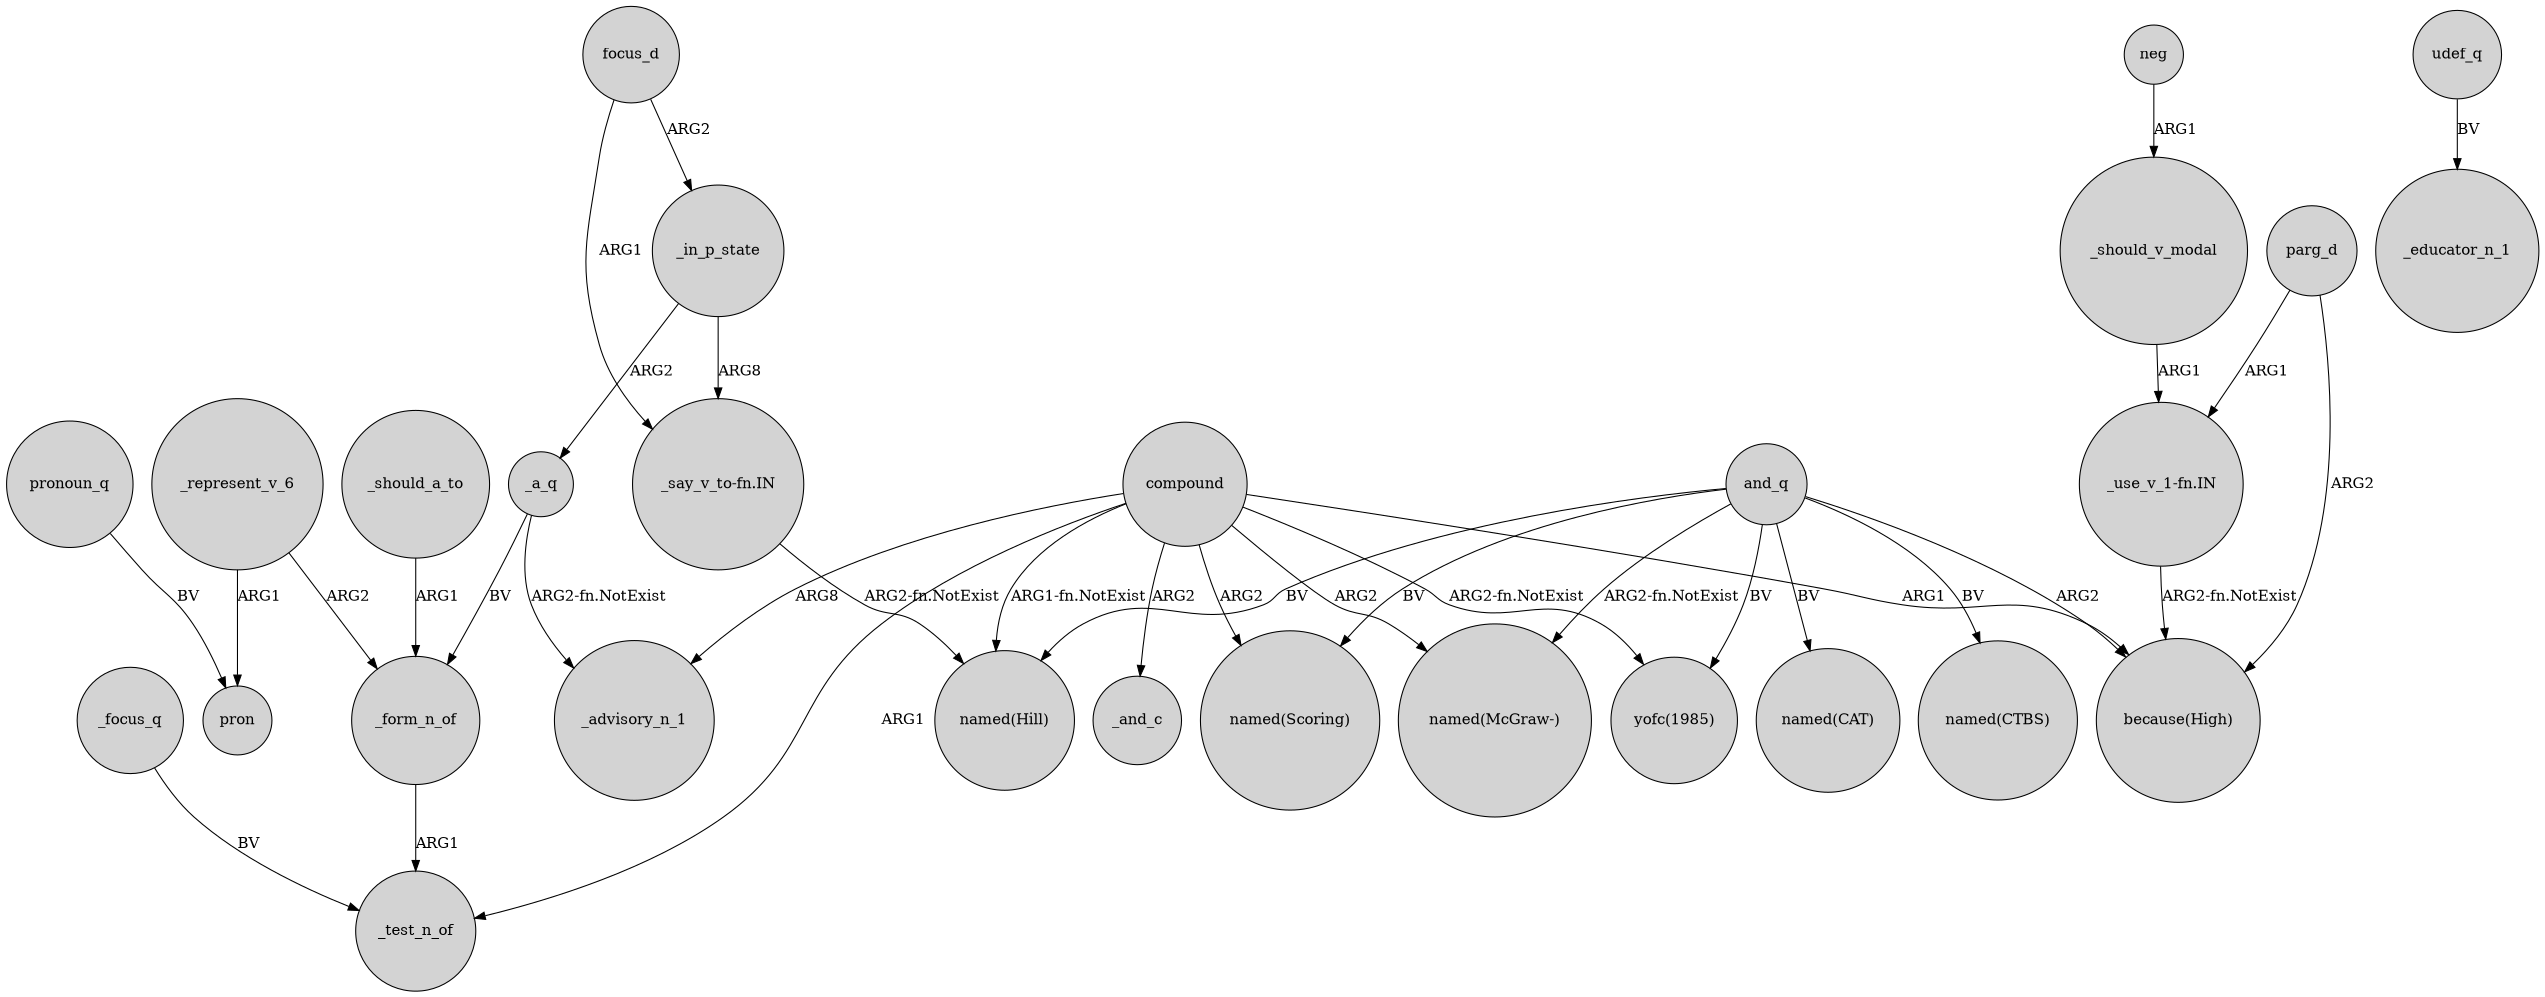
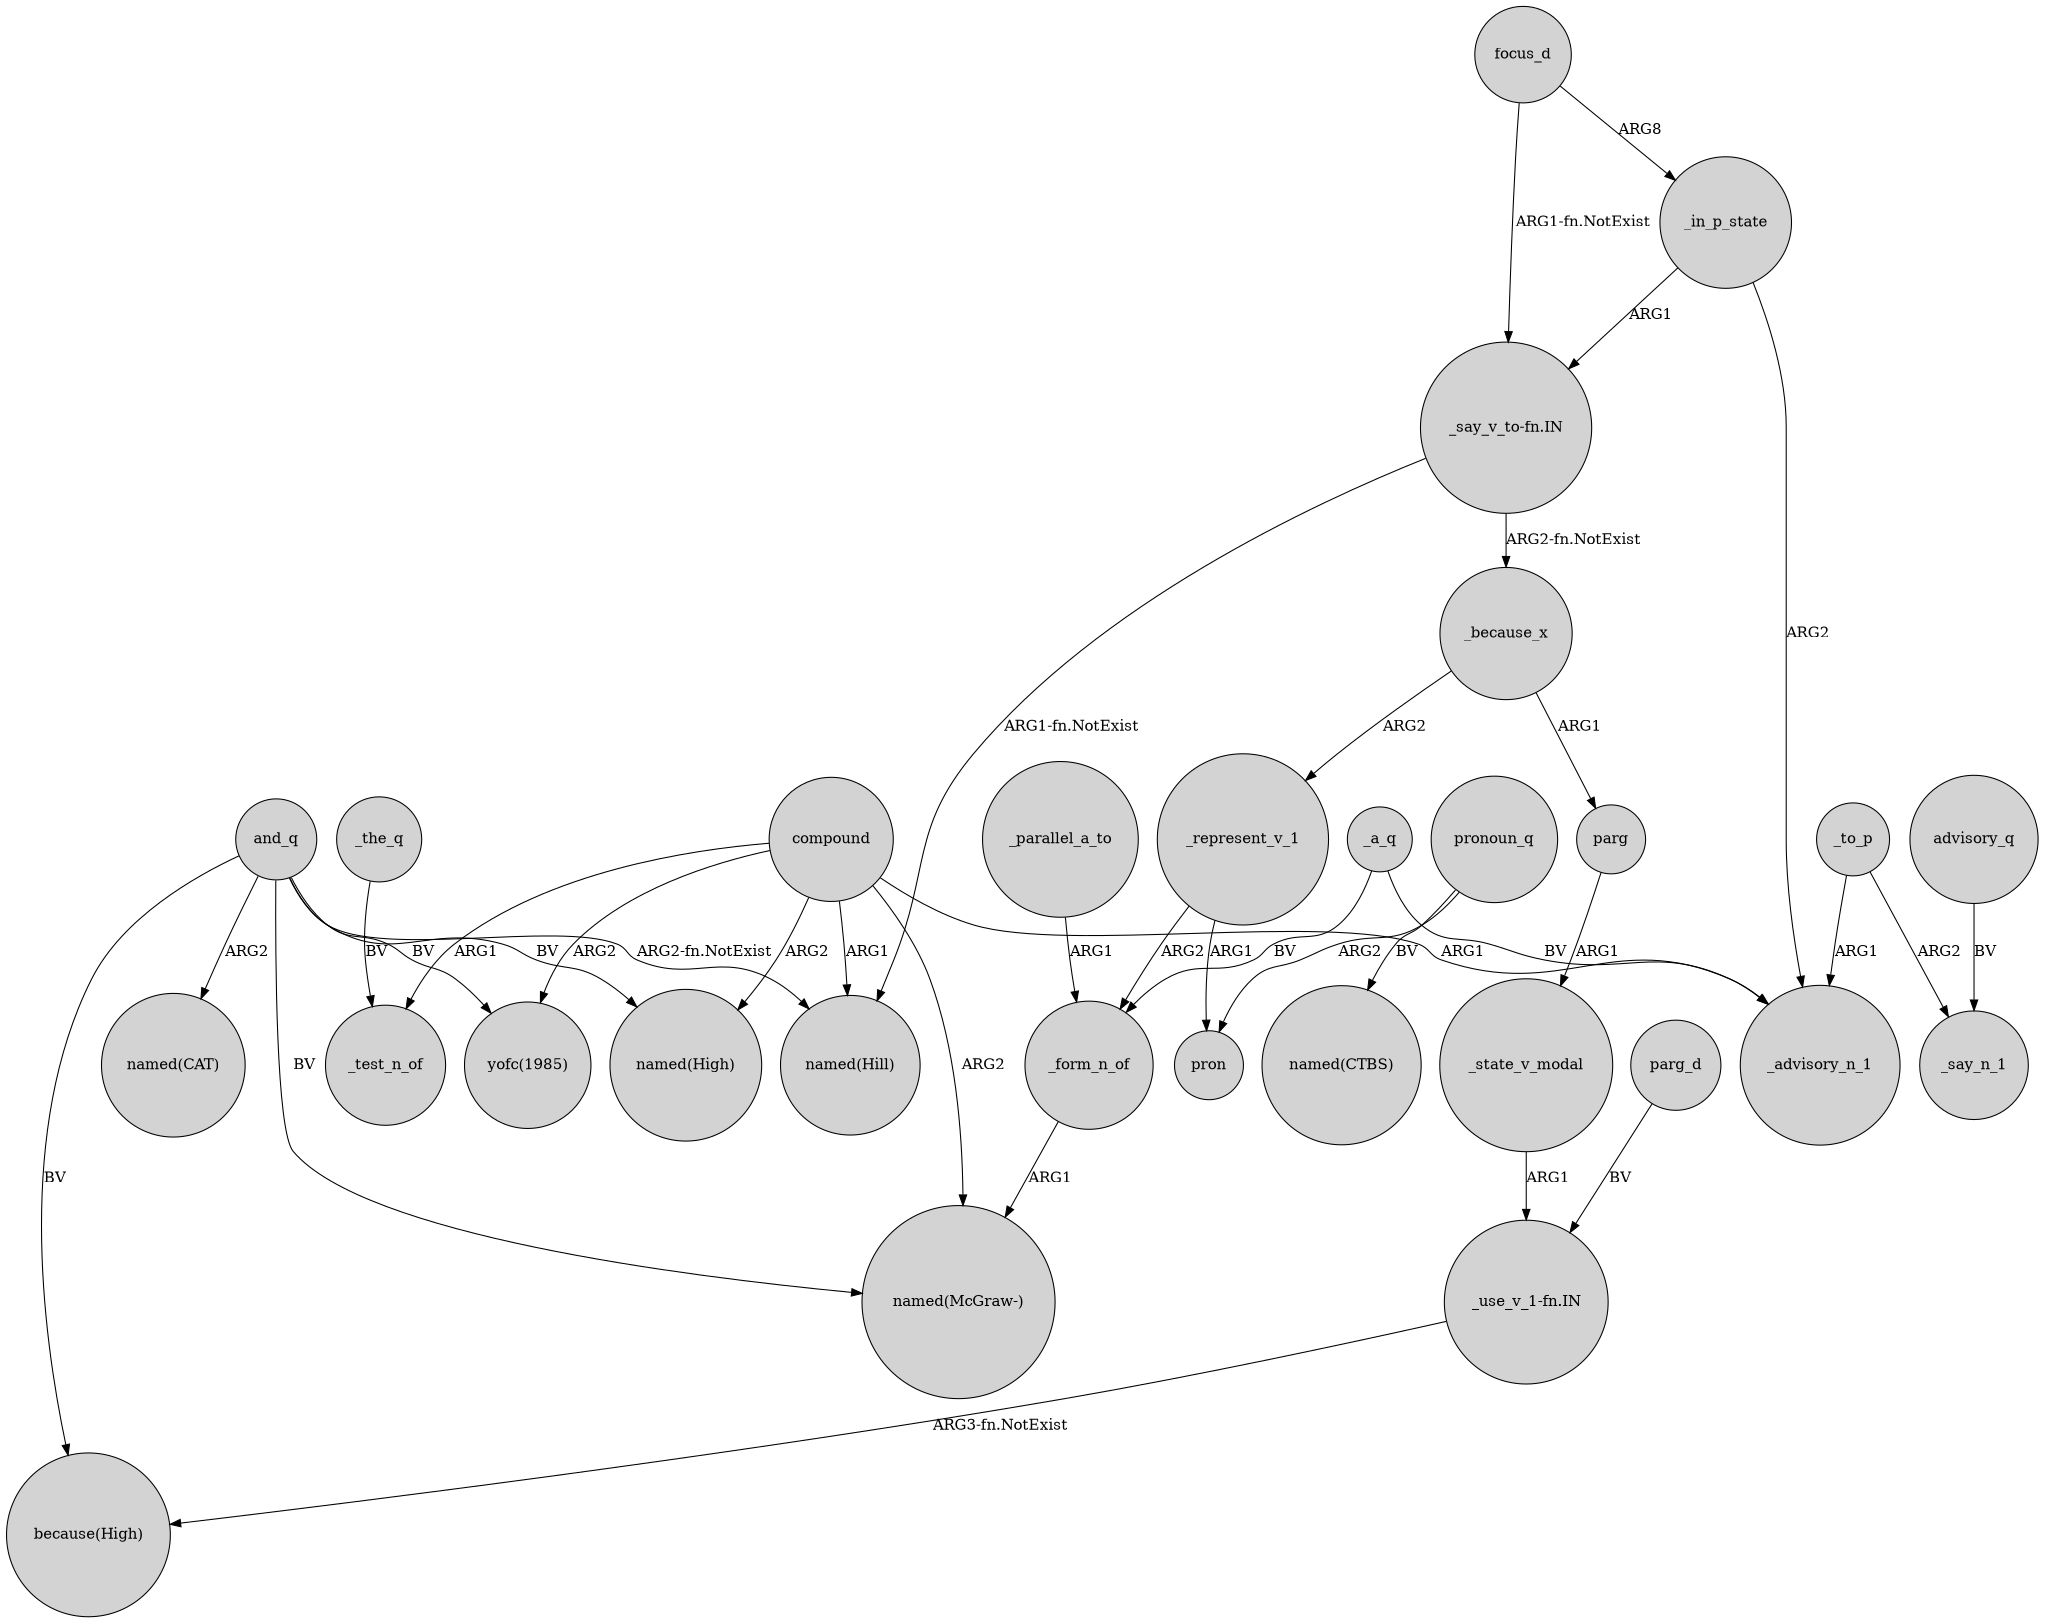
  digraph {
    node [shape=circle style=filled]
-   _the_q [label=_focus_q]
+   _the_q
    _test_n_of
-   _represent_v_1 [label=_represent_v_6]
+   _represent_v_1
    pron
    _form_n_of
    "_say_v_to-fn.IN"
+   _because_x
    "named(Hill)"
-   neg
-   _should_v_modal
+   neg [label=parg]
+   _should_v_modal [label=_state_v_modal]
    "_use_v_1-fn.IN"
    n12 [label="because(High)"]
    parg_d
    n14 [label=and_q]
    "named(CAT)"
    "named(McGraw-)"
-   "named(Scoring)"
+   "named(Scoring)" [label="named(High)"]
    "yofc(1985)"
    "named(CTBS)"
    focus_d
    _in_p_state
    _advisory_n_1
    compound
-   _and_c
-   _parallel_a_to [label=_should_a_to]
-   _educator_n_1
+   _parallel_a_to
+   _to_p
+   _educator_n_1 [label=_say_n_1]
    _a_q
    pronoun_q
-   udef_q
+   udef_q [label=advisory_q]
    _the_q -> _test_n_of [label=BV]
    _represent_v_1 -> pron [label=ARG1]
    _represent_v_1 -> _form_n_of [label=ARG2]
-   _form_n_of -> _test_n_of [label=ARG1]
-   "_say_v_to-fn.IN" -> "named(Hill)" [label="ARG2-fn.NotExist"]
+   _form_n_of -> "named(McGraw-)" [label=ARG1]
+   "_say_v_to-fn.IN" -> _because_x [label="ARG2-fn.NotExist"]
+   "_say_v_to-fn.IN" -> "named(Hill)" [label="ARG1-fn.NotExist"]
+   _because_x -> _represent_v_1 [label=ARG2]
+   _because_x -> neg [label=ARG1]
    neg -> _should_v_modal [label=ARG1]
    _should_v_modal -> "_use_v_1-fn.IN" [label=ARG1]
-   "_use_v_1-fn.IN" -> n12 [label="ARG2-fn.NotExist"]
-   parg_d -> "_use_v_1-fn.IN" [label=ARG1]
-   parg_d -> n12 [label=ARG2]
-   n14 -> "named(Hill)" [label=BV]
-   n14 -> n12 [label=ARG2]
-   n14 -> "named(CAT)" [label=BV]
-   n14 -> "named(McGraw-)" [label="ARG2-fn.NotExist"]
+   "_use_v_1-fn.IN" -> n12 [label="ARG3-fn.NotExist"]
+   parg_d -> "_use_v_1-fn.IN" [label=BV]
+   n14 -> "named(Hill)" [label="ARG2-fn.NotExist"]
+   n14 -> n12 [label=BV]
+   n14 -> "named(CAT)" [label=ARG2]
+   n14 -> "named(McGraw-)" [label=BV]
    n14 -> "named(Scoring)" [label=BV]
    n14 -> "yofc(1985)" [label=BV]
-   n14 -> "named(CTBS)" [label=BV]
-   focus_d -> "_say_v_to-fn.IN" [label=ARG1]
-   focus_d -> _in_p_state [label=ARG2]
-   _in_p_state -> "_say_v_to-fn.IN" [label=ARG8]
-   _in_p_state -> _a_q [label=ARG2]
+   pronoun_q -> "named(CTBS)" [label=BV]
+   focus_d -> "_say_v_to-fn.IN" [label="ARG1-fn.NotExist"]
+   focus_d -> _in_p_state [label=ARG8]
+   _in_p_state -> "_say_v_to-fn.IN" [label=ARG1]
+   _in_p_state -> _advisory_n_1 [label=ARG2]
    compound -> _test_n_of [label=ARG1]
-   compound -> "named(Hill)" [label="ARG1-fn.NotExist"]
-   compound -> n12 [label=ARG1]
+   compound -> "named(Hill)" [label=ARG1]
    compound -> "named(McGraw-)" [label=ARG2]
    compound -> "named(Scoring)" [label=ARG2]
-   compound -> "yofc(1985)" [label="ARG2-fn.NotExist"]
-   compound -> _advisory_n_1 [label=ARG8]
-   compound -> _and_c [label=ARG2]
+   compound -> "yofc(1985)" [label=ARG2]
+   compound -> _advisory_n_1 [label=ARG1]
    _parallel_a_to -> _form_n_of [label=ARG1]
+   _to_p -> _advisory_n_1 [label=ARG1]
+   _to_p -> _educator_n_1 [label=ARG2]
    _a_q -> _form_n_of [label=BV]
-   _a_q -> _advisory_n_1 [label="ARG2-fn.NotExist"]
-   pronoun_q -> pron [label=BV]
+   _a_q -> _advisory_n_1 [label=BV]
+   pronoun_q -> pron [label=ARG2]
    udef_q -> _educator_n_1 [label=BV]
  }
